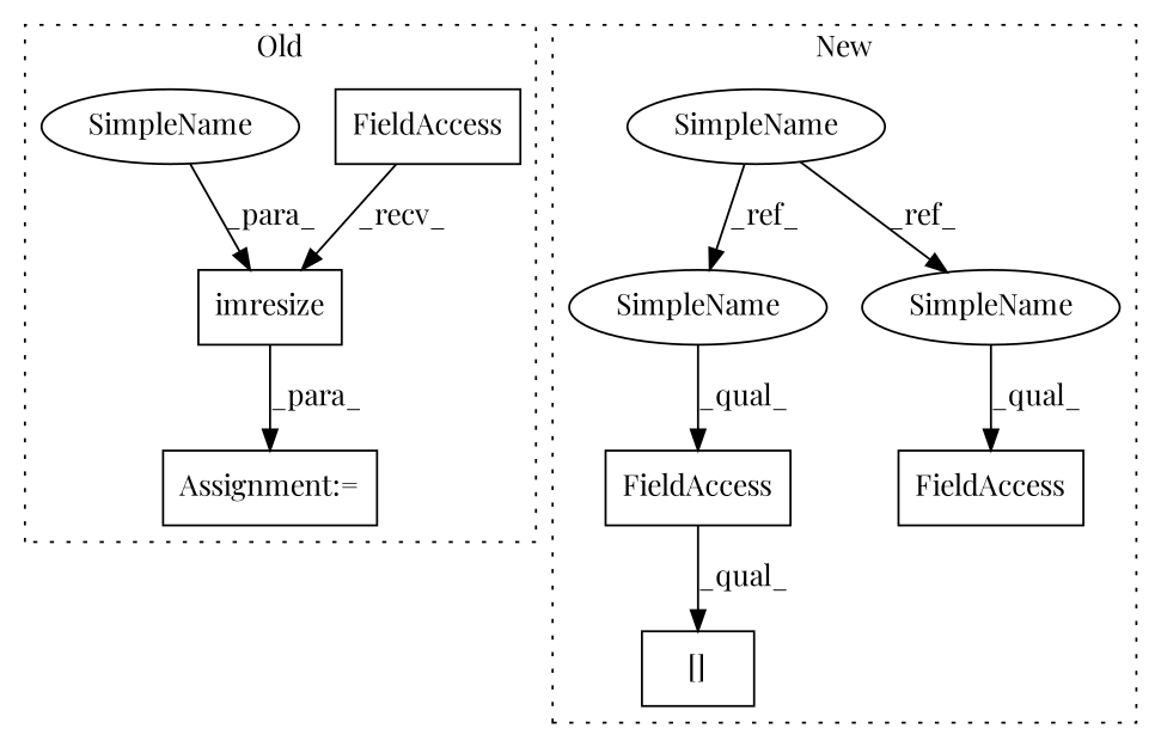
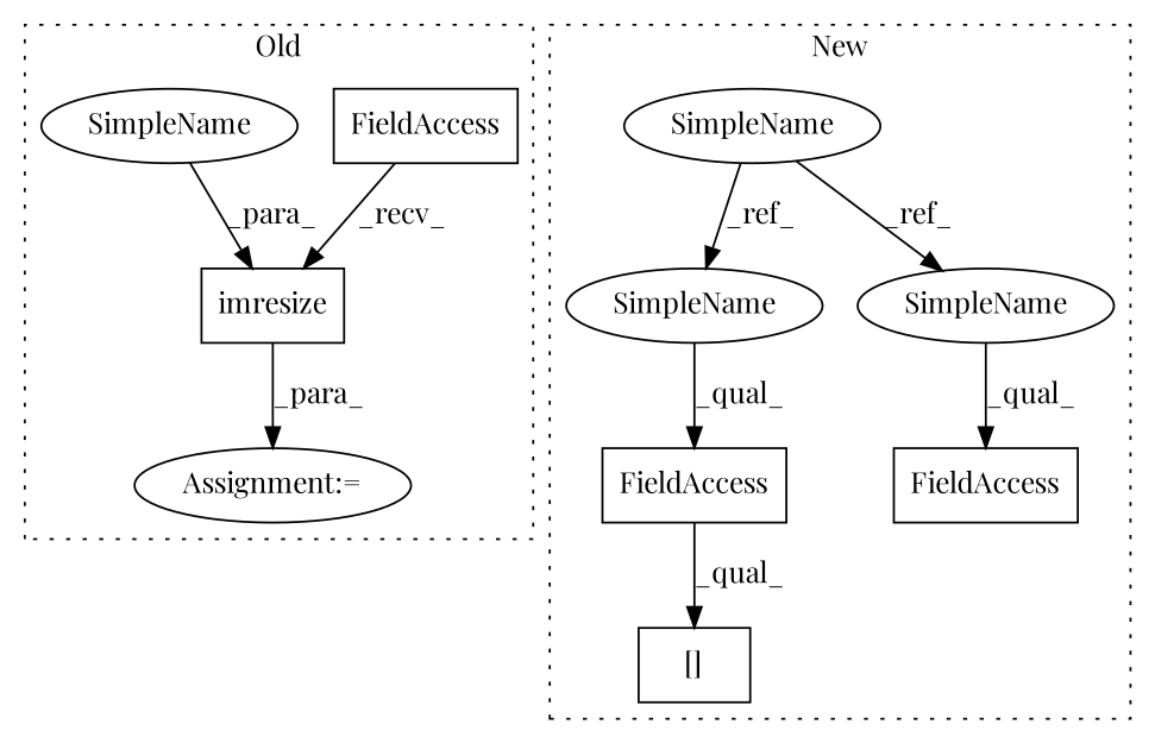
  digraph {
    fontname="Playfair Display"
    node [a=42 l=3 s=3541 shape=box fontname="Playfair Display"]
    edge [fontname="Playfair Display"]
    n1 [a=32 l="9,1" label=imresize s="3414,3444"]
    n2 [a=22 l=10 label=FieldAccess s=3403]
-   n3 [a=7 l=1 label="Assignment:=" s=3402]
+   n3 [a=7 l=1 label="Assignment:=" s=3402 shape=ellipse]
    n4 [label=SimpleName s=3423 shape=ellipse]
    n5 [a=2 l="10,1" label="[]" s="3541,3552"]
    n6 [a=22 l=9 label=FieldAccess]
    n7 [label=SimpleName s=3416 shape=ellipse]
    n8 [a=22 l=9 label=FieldAccess s=3511]
    n9 [label=SimpleName shape=ellipse]
    n10 [label=SimpleName s=3511 shape=ellipse]
    subgraph cluster_1 {
      label=Old
      style=dotted
      n1
      n2
      n3
      n4
    }
    subgraph cluster_2 {
      label=New
      style=dotted
      n5
      n6
      n7
      n8
      n9
      n10
    }
    n1 -> n3 [label=_para_]
    n2 -> n1 [label=_recv_]
    n4 -> n1 [label=_para_]
    n6 -> n5 [label=_qual_]
    n7 -> n9 [label=_ref_]
    n7 -> n10 [label=_ref_]
    n9 -> n6 [label=_qual_]
    n10 -> n8 [label=_qual_]
  }
